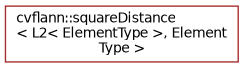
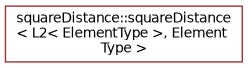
  digraph {
    rankdir=TB
-   n1 [color=brown fillcolor=white fontname=Helvetica fontsize=10 height=0.2 label="cvflann::squareDistance\l\< L2\< ElementType \>, Element\lType \>" shape=record style=filled width=0.4]
+   n1 [color=brown fillcolor=white fontname=Helvetica fontsize=10 height=0.2 label="squareDistance::squareDistance\l\< L2\< ElementType \>, Element\lType \>" shape=record style=filled width=0.4]
  }
